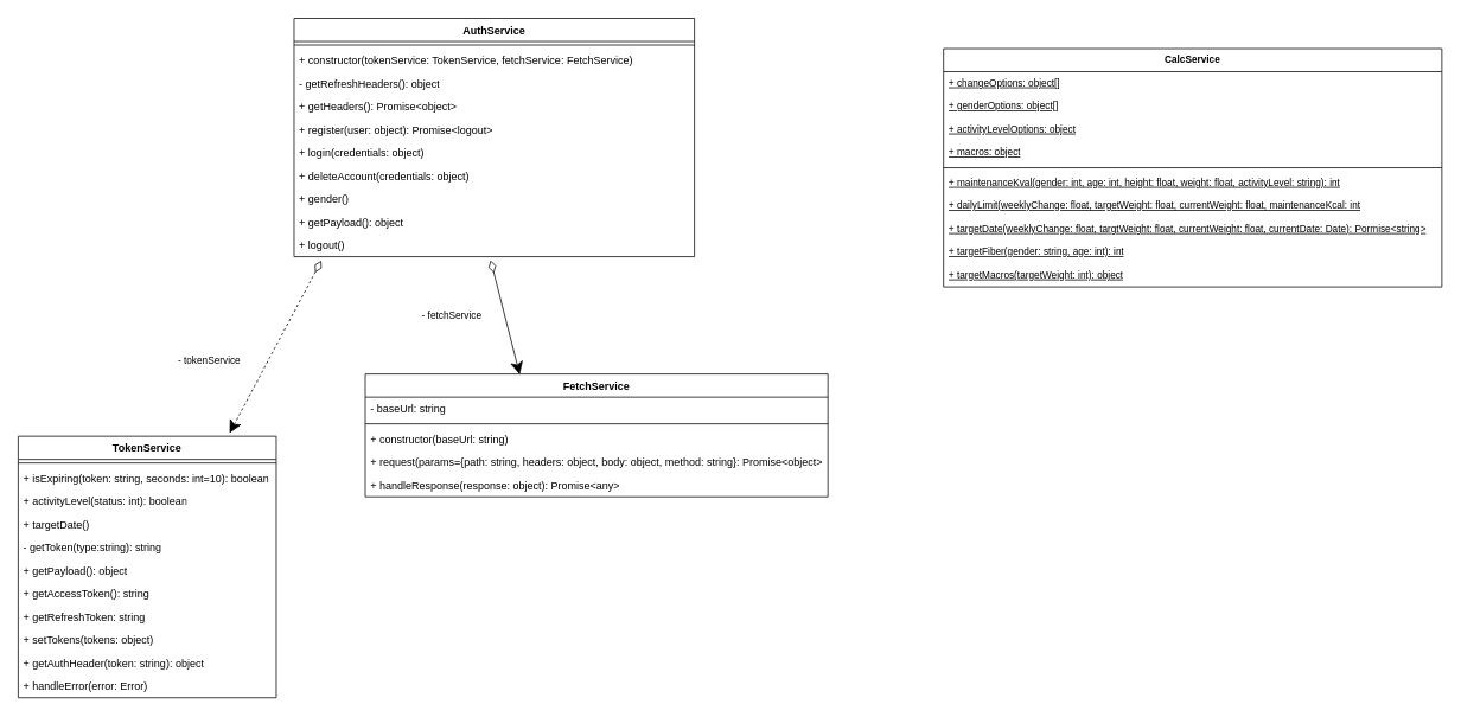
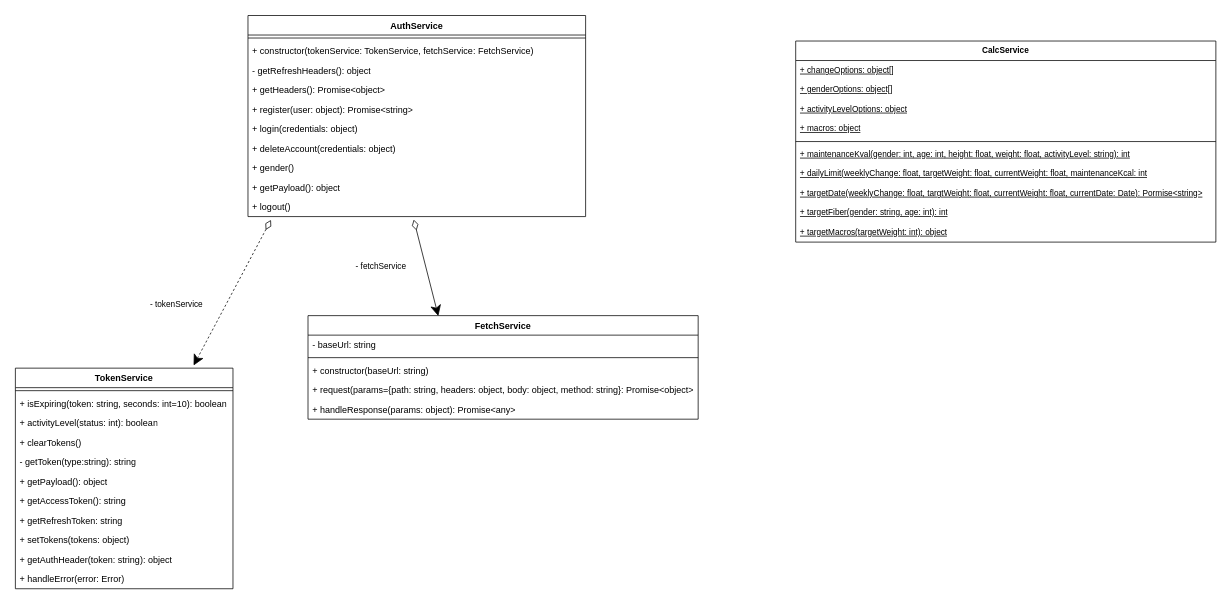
  <mxCell id="0" />
  <mxCell id="1" parent="0" />
  <mxCell id="2" value="FetchService" style="swimlane;fontStyle=1;align=center;verticalAlign=top;childLayout=stackLayout;horizontal=1;startSize=26;horizontalStack=0;resizeParent=1;resizeParentMax=0;resizeLast=0;collapsible=1;marginBottom=0;whiteSpace=wrap;html=1;" vertex="1" parent="1"><mxGeometry x="410" y="420" width="520" height="138" as="geometry" /></mxCell>
  <mxCell id="3" value="- baseUrl: string" style="text;strokeColor=none;fillColor=none;align=left;verticalAlign=top;spacingLeft=4;spacingRight=4;overflow=hidden;rotatable=0;points=[[0,0.5],[1,0.5]];portConstraint=eastwest;whiteSpace=wrap;html=1;" vertex="1" parent="2"><mxGeometry y="26" width="520" height="26" as="geometry" /></mxCell>
  <mxCell id="4" value="" style="line;strokeWidth=1;fillColor=none;align=left;verticalAlign=middle;spacingTop=-1;spacingLeft=3;spacingRight=3;rotatable=0;labelPosition=right;points=[];portConstraint=eastwest;strokeColor=inherit;" vertex="1" parent="2"><mxGeometry y="52" width="520" height="8" as="geometry" /></mxCell>
  <mxCell id="5" value="+ constructor(baseUrl: string)" style="text;strokeColor=none;fillColor=none;align=left;verticalAlign=top;spacingLeft=4;spacingRight=4;overflow=hidden;rotatable=0;points=[[0,0.5],[1,0.5]];portConstraint=eastwest;whiteSpace=wrap;html=1;" vertex="1" parent="2"><mxGeometry y="60" width="520" height="26" as="geometry" /></mxCell>
  <mxCell id="6" value="+ request(params={path: string, headers: object, body: object, method: string}: Promise&amp;lt;object&amp;gt;" style="text;strokeColor=none;fillColor=none;align=left;verticalAlign=top;spacingLeft=4;spacingRight=4;overflow=hidden;rotatable=0;points=[[0,0.5],[1,0.5]];portConstraint=eastwest;whiteSpace=wrap;html=1;" vertex="1" parent="2"><mxGeometry y="86" width="520" height="26" as="geometry" /></mxCell>
- <mxCell id="7" value="+ handleResponse(response: object): Promise&amp;lt;any&amp;gt;" style="text;strokeColor=none;fillColor=none;align=left;verticalAlign=top;spacingLeft=4;spacingRight=4;overflow=hidden;rotatable=0;points=[[0,0.5],[1,0.5]];portConstraint=eastwest;whiteSpace=wrap;html=1;" vertex="1" parent="2"><mxGeometry y="112" width="520" height="26" as="geometry" /></mxCell>
+ <mxCell id="7" value="+ handleResponse(params: object): Promise&amp;lt;any&amp;gt;" style="text;strokeColor=none;fillColor=none;align=left;verticalAlign=top;spacingLeft=4;spacingRight=4;overflow=hidden;rotatable=0;points=[[0,0.5],[1,0.5]];portConstraint=eastwest;whiteSpace=wrap;html=1;" vertex="1" parent="2"><mxGeometry y="112" width="520" height="26" as="geometry" /></mxCell>
  <mxCell id="8" value="TokenService" style="swimlane;fontStyle=1;align=center;verticalAlign=top;childLayout=stackLayout;horizontal=1;startSize=26;horizontalStack=0;resizeParent=1;resizeParentMax=0;resizeLast=0;collapsible=1;marginBottom=0;whiteSpace=wrap;html=1;" vertex="1" parent="1"><mxGeometry x="20" y="490" width="290" height="294" as="geometry" /></mxCell>
  <mxCell id="9" value="" style="line;strokeWidth=1;fillColor=none;align=left;verticalAlign=middle;spacingTop=-1;spacingLeft=3;spacingRight=3;rotatable=0;labelPosition=right;points=[];portConstraint=eastwest;strokeColor=inherit;" vertex="1" parent="8"><mxGeometry y="26" width="290" height="8" as="geometry" /></mxCell>
  <mxCell id="10" value="+ isExpiring(token: string, seconds: int=10): boolean" style="text;strokeColor=none;fillColor=none;align=left;verticalAlign=top;spacingLeft=4;spacingRight=4;overflow=hidden;rotatable=0;points=[[0,0.5],[1,0.5]];portConstraint=eastwest;whiteSpace=wrap;html=1;" vertex="1" parent="8"><mxGeometry y="34" width="290" height="26" as="geometry" /></mxCell>
  <mxCell id="11" value="+ activityLevel(status: int): boolean" style="text;strokeColor=none;fillColor=none;align=left;verticalAlign=top;spacingLeft=4;spacingRight=4;overflow=hidden;rotatable=0;points=[[0,0.5],[1,0.5]];portConstraint=eastwest;whiteSpace=wrap;html=1;" vertex="1" parent="8"><mxGeometry y="60" width="290" height="26" as="geometry" /></mxCell>
- <mxCell id="12" value="+ targetDate()" style="text;strokeColor=none;fillColor=none;align=left;verticalAlign=top;spacingLeft=4;spacingRight=4;overflow=hidden;rotatable=0;points=[[0,0.5],[1,0.5]];portConstraint=eastwest;whiteSpace=wrap;html=1;" vertex="1" parent="8"><mxGeometry y="86" width="290" height="26" as="geometry" /></mxCell>
+ <mxCell id="12" value="+ clearTokens()" style="text;strokeColor=none;fillColor=none;align=left;verticalAlign=top;spacingLeft=4;spacingRight=4;overflow=hidden;rotatable=0;points=[[0,0.5],[1,0.5]];portConstraint=eastwest;whiteSpace=wrap;html=1;" vertex="1" parent="8"><mxGeometry y="86" width="290" height="26" as="geometry" /></mxCell>
  <mxCell id="13" value="- getToken(type:string): string" style="text;strokeColor=none;fillColor=none;align=left;verticalAlign=top;spacingLeft=4;spacingRight=4;overflow=hidden;rotatable=0;points=[[0,0.5],[1,0.5]];portConstraint=eastwest;whiteSpace=wrap;html=1;" vertex="1" parent="8"><mxGeometry y="112" width="290" height="26" as="geometry" /></mxCell>
  <mxCell id="14" value="+ getPayload(): object" style="text;strokeColor=none;fillColor=none;align=left;verticalAlign=top;spacingLeft=4;spacingRight=4;overflow=hidden;rotatable=0;points=[[0,0.5],[1,0.5]];portConstraint=eastwest;whiteSpace=wrap;html=1;" vertex="1" parent="8"><mxGeometry y="138" width="290" height="26" as="geometry" /></mxCell>
  <mxCell id="15" value="+ getAccessToken(): string" style="text;strokeColor=none;fillColor=none;align=left;verticalAlign=top;spacingLeft=4;spacingRight=4;overflow=hidden;rotatable=0;points=[[0,0.5],[1,0.5]];portConstraint=eastwest;whiteSpace=wrap;html=1;" vertex="1" parent="8"><mxGeometry y="164" width="290" height="26" as="geometry" /></mxCell>
  <mxCell id="16" value="+ getRefreshToken: string" style="text;strokeColor=none;fillColor=none;align=left;verticalAlign=top;spacingLeft=4;spacingRight=4;overflow=hidden;rotatable=0;points=[[0,0.5],[1,0.5]];portConstraint=eastwest;whiteSpace=wrap;html=1;" vertex="1" parent="8"><mxGeometry y="190" width="290" height="26" as="geometry" /></mxCell>
  <mxCell id="17" value="+ setTokens(tokens: object)" style="text;strokeColor=none;fillColor=none;align=left;verticalAlign=top;spacingLeft=4;spacingRight=4;overflow=hidden;rotatable=0;points=[[0,0.5],[1,0.5]];portConstraint=eastwest;whiteSpace=wrap;html=1;" vertex="1" parent="8"><mxGeometry y="216" width="290" height="26" as="geometry" /></mxCell>
  <mxCell id="18" value="+ getAuthHeader(token: string): object" style="text;strokeColor=none;fillColor=none;align=left;verticalAlign=top;spacingLeft=4;spacingRight=4;overflow=hidden;rotatable=0;points=[[0,0.5],[1,0.5]];portConstraint=eastwest;whiteSpace=wrap;html=1;" vertex="1" parent="8"><mxGeometry y="242" width="290" height="26" as="geometry" /></mxCell>
  <mxCell id="19" value="+ handleError(error: Error)" style="text;strokeColor=none;fillColor=none;align=left;verticalAlign=top;spacingLeft=4;spacingRight=4;overflow=hidden;rotatable=0;points=[[0,0.5],[1,0.5]];portConstraint=eastwest;whiteSpace=wrap;html=1;" vertex="1" parent="8"><mxGeometry y="268" width="290" height="26" as="geometry" /></mxCell>
  <mxCell id="20" value="AuthService" style="swimlane;fontStyle=1;align=center;verticalAlign=top;childLayout=stackLayout;horizontal=1;startSize=26;horizontalStack=0;resizeParent=1;resizeParentMax=0;resizeLast=0;collapsible=1;marginBottom=0;whiteSpace=wrap;html=1;" vertex="1" parent="1"><mxGeometry x="330" y="20" width="450" height="268" as="geometry" /></mxCell>
  <mxCell id="21" value="" style="line;strokeWidth=1;fillColor=none;align=left;verticalAlign=middle;spacingTop=-1;spacingLeft=3;spacingRight=3;rotatable=0;labelPosition=right;points=[];portConstraint=eastwest;strokeColor=inherit;" vertex="1" parent="20"><mxGeometry y="26" width="450" height="8" as="geometry" /></mxCell>
  <mxCell id="22" value="+ constructor(tokenService: TokenService, fetchService: FetchService)" style="text;strokeColor=none;fillColor=none;align=left;verticalAlign=top;spacingLeft=4;spacingRight=4;overflow=hidden;rotatable=0;points=[[0,0.5],[1,0.5]];portConstraint=eastwest;whiteSpace=wrap;html=1;" vertex="1" parent="20"><mxGeometry y="34" width="450" height="26" as="geometry" /></mxCell>
  <mxCell id="23" value="- getRefreshHeaders(): object" style="text;strokeColor=none;fillColor=none;align=left;verticalAlign=top;spacingLeft=4;spacingRight=4;overflow=hidden;rotatable=0;points=[[0,0.5],[1,0.5]];portConstraint=eastwest;whiteSpace=wrap;html=1;" vertex="1" parent="20"><mxGeometry y="60" width="450" height="26" as="geometry" /></mxCell>
  <mxCell id="24" value="+ getHeaders(): Promise&amp;lt;object&amp;gt;" style="text;strokeColor=none;fillColor=none;align=left;verticalAlign=top;spacingLeft=4;spacingRight=4;overflow=hidden;rotatable=0;points=[[0,0.5],[1,0.5]];portConstraint=eastwest;whiteSpace=wrap;html=1;" vertex="1" parent="20"><mxGeometry y="86" width="450" height="26" as="geometry" /></mxCell>
- <mxCell id="25" value="+ register(user: object): Promise&amp;lt;logout&amp;gt;" style="text;strokeColor=none;fillColor=none;align=left;verticalAlign=top;spacingLeft=4;spacingRight=4;overflow=hidden;rotatable=0;points=[[0,0.5],[1,0.5]];portConstraint=eastwest;whiteSpace=wrap;html=1;" vertex="1" parent="20"><mxGeometry y="112" width="450" height="26" as="geometry" /></mxCell>
+ <mxCell id="25" value="+ register(user: object): Promise&amp;lt;string&amp;gt;" style="text;strokeColor=none;fillColor=none;align=left;verticalAlign=top;spacingLeft=4;spacingRight=4;overflow=hidden;rotatable=0;points=[[0,0.5],[1,0.5]];portConstraint=eastwest;whiteSpace=wrap;html=1;" vertex="1" parent="20"><mxGeometry y="112" width="450" height="26" as="geometry" /></mxCell>
  <mxCell id="26" value="+ login(credentials: object)" style="text;strokeColor=none;fillColor=none;align=left;verticalAlign=top;spacingLeft=4;spacingRight=4;overflow=hidden;rotatable=0;points=[[0,0.5],[1,0.5]];portConstraint=eastwest;whiteSpace=wrap;html=1;" vertex="1" parent="20"><mxGeometry y="138" width="450" height="26" as="geometry" /></mxCell>
  <mxCell id="27" value="+ deleteAccount(credentials: object)" style="text;strokeColor=none;fillColor=none;align=left;verticalAlign=top;spacingLeft=4;spacingRight=4;overflow=hidden;rotatable=0;points=[[0,0.5],[1,0.5]];portConstraint=eastwest;whiteSpace=wrap;html=1;" vertex="1" parent="20"><mxGeometry y="164" width="450" height="26" as="geometry" /></mxCell>
  <mxCell id="28" value="+ gender()" style="text;strokeColor=none;fillColor=none;align=left;verticalAlign=top;spacingLeft=4;spacingRight=4;overflow=hidden;rotatable=0;points=[[0,0.5],[1,0.5]];portConstraint=eastwest;whiteSpace=wrap;html=1;" vertex="1" parent="20"><mxGeometry y="190" width="450" height="26" as="geometry" /></mxCell>
  <mxCell id="29" value="+ getPayload(): object" style="text;strokeColor=none;fillColor=none;align=left;verticalAlign=top;spacingLeft=4;spacingRight=4;overflow=hidden;rotatable=0;points=[[0,0.5],[1,0.5]];portConstraint=eastwest;whiteSpace=wrap;html=1;" vertex="1" parent="20"><mxGeometry y="216" width="450" height="26" as="geometry" /></mxCell>
  <mxCell id="30" value="+ logout()" style="text;strokeColor=none;fillColor=none;align=left;verticalAlign=top;spacingLeft=4;spacingRight=4;overflow=hidden;rotatable=0;points=[[0,0.5],[1,0.5]];portConstraint=eastwest;whiteSpace=wrap;html=1;" vertex="1" parent="20"><mxGeometry y="242" width="450" height="26" as="geometry" /></mxCell>
  <mxCell id="31" style="rounded=0;orthogonalLoop=1;jettySize=auto;html=1;exitX=0.068;exitY=1.173;exitDx=0;exitDy=0;entryX=0.819;entryY=-0.012;entryDx=0;entryDy=0;entryPerimeter=0;startArrow=diamondThin;startFill=0;endSize=12;startSize=12;exitPerimeter=0;dashed=1;" edge="1" parent="1" source="30" target="8"><mxGeometry relative="1" as="geometry" /></mxCell>
  <mxCell id="32" style="edgeStyle=none;shape=connector;rounded=0;orthogonalLoop=1;jettySize=auto;html=1;exitX=0.491;exitY=1.154;exitDx=0;exitDy=0;entryX=0.334;entryY=0.004;entryDx=0;entryDy=0;entryPerimeter=0;strokeColor=default;align=center;verticalAlign=middle;fontFamily=Helvetica;fontSize=11;fontColor=default;labelBackgroundColor=default;startArrow=diamondThin;startFill=0;startSize=12;endArrow=classic;endSize=12;exitPerimeter=0;" edge="1" parent="1" source="30" target="2"><mxGeometry relative="1" as="geometry" /></mxCell>
  <mxCell id="33" value="- tokenService" style="text;html=1;align=center;verticalAlign=middle;whiteSpace=wrap;rounded=0;fontFamily=Helvetica;fontSize=11;fontColor=default;labelBackgroundColor=default;" vertex="1" parent="1"><mxGeometry x="180" y="390" width="110" height="30" as="geometry" /></mxCell>
  <mxCell id="34" value="- fetchService" style="text;html=1;align=center;verticalAlign=middle;whiteSpace=wrap;rounded=0;fontFamily=Helvetica;fontSize=11;fontColor=default;labelBackgroundColor=default;" vertex="1" parent="1"><mxGeometry x="455" y="340" width="105" height="30" as="geometry" /></mxCell>
  <mxCell id="35" value="CalcService" style="swimlane;fontStyle=1;align=center;verticalAlign=top;childLayout=stackLayout;horizontal=1;startSize=26;horizontalStack=0;resizeParent=1;resizeParentMax=0;resizeLast=0;collapsible=1;marginBottom=0;whiteSpace=wrap;html=1;fontFamily=Helvetica;fontSize=11;fontColor=default;labelBackgroundColor=default;" vertex="1" parent="1"><mxGeometry x="1060" y="54" width="560" height="268" as="geometry" /></mxCell>
  <mxCell id="36" value="+ changeOptions: object[]" style="text;strokeColor=none;fillColor=none;align=left;verticalAlign=top;spacingLeft=4;spacingRight=4;overflow=hidden;rotatable=0;points=[[0,0.5],[1,0.5]];portConstraint=eastwest;whiteSpace=wrap;html=1;fontFamily=Helvetica;fontSize=11;fontColor=default;labelBackgroundColor=default;fontStyle=4" vertex="1" parent="35"><mxGeometry y="26" width="560" height="26" as="geometry" /></mxCell>
  <mxCell id="37" value="+ genderOptions: object[]" style="text;strokeColor=none;fillColor=none;align=left;verticalAlign=top;spacingLeft=4;spacingRight=4;overflow=hidden;rotatable=0;points=[[0,0.5],[1,0.5]];portConstraint=eastwest;whiteSpace=wrap;html=1;fontFamily=Helvetica;fontSize=11;fontColor=default;labelBackgroundColor=default;fontStyle=4" vertex="1" parent="35"><mxGeometry y="52" width="560" height="26" as="geometry" /></mxCell>
  <mxCell id="38" value="+ activityLevelOptions: object" style="text;strokeColor=none;fillColor=none;align=left;verticalAlign=top;spacingLeft=4;spacingRight=4;overflow=hidden;rotatable=0;points=[[0,0.5],[1,0.5]];portConstraint=eastwest;whiteSpace=wrap;html=1;fontFamily=Helvetica;fontSize=11;fontColor=default;labelBackgroundColor=default;fontStyle=4" vertex="1" parent="35"><mxGeometry y="78" width="560" height="26" as="geometry" /></mxCell>
  <mxCell id="39" value="+ macros: object" style="text;strokeColor=none;fillColor=none;align=left;verticalAlign=top;spacingLeft=4;spacingRight=4;overflow=hidden;rotatable=0;points=[[0,0.5],[1,0.5]];portConstraint=eastwest;whiteSpace=wrap;html=1;fontFamily=Helvetica;fontSize=11;fontColor=default;labelBackgroundColor=default;fontStyle=4" vertex="1" parent="35"><mxGeometry y="104" width="560" height="26" as="geometry" /></mxCell>
  <mxCell id="40" value="" style="line;strokeWidth=1;fillColor=none;align=left;verticalAlign=middle;spacingTop=-1;spacingLeft=3;spacingRight=3;rotatable=0;labelPosition=right;points=[];portConstraint=eastwest;strokeColor=inherit;fontFamily=Helvetica;fontSize=11;fontColor=default;labelBackgroundColor=default;" vertex="1" parent="35"><mxGeometry y="130" width="560" height="8" as="geometry" /></mxCell>
  <mxCell id="41" value="+ maintenanceKval(gender: int, age: int, height: float, weight: float, activityLevel: string): int" style="text;strokeColor=none;fillColor=none;align=left;verticalAlign=top;spacingLeft=4;spacingRight=4;overflow=hidden;rotatable=0;points=[[0,0.5],[1,0.5]];portConstraint=eastwest;whiteSpace=wrap;html=1;fontFamily=Helvetica;fontSize=11;fontColor=default;labelBackgroundColor=default;fontStyle=4" vertex="1" parent="35"><mxGeometry y="138" width="560" height="26" as="geometry" /></mxCell>
  <mxCell id="42" value="+ dailyLimit(weeklyChange: float, targetWeight: float, currentWeight: float, maintenanceKcal: int" style="text;strokeColor=none;fillColor=none;align=left;verticalAlign=top;spacingLeft=4;spacingRight=4;overflow=hidden;rotatable=0;points=[[0,0.5],[1,0.5]];portConstraint=eastwest;whiteSpace=wrap;html=1;fontFamily=Helvetica;fontSize=11;fontColor=default;labelBackgroundColor=default;fontStyle=4" vertex="1" parent="35"><mxGeometry y="164" width="560" height="26" as="geometry" /></mxCell>
  <mxCell id="43" value="+ targetDate(weeklyChange: float, targtWeight: float, currentWeight: float, currentDate: Date): Pormise&amp;lt;string&amp;gt;" style="text;strokeColor=none;fillColor=none;align=left;verticalAlign=top;spacingLeft=4;spacingRight=4;overflow=hidden;rotatable=0;points=[[0,0.5],[1,0.5]];portConstraint=eastwest;whiteSpace=wrap;html=1;fontFamily=Helvetica;fontSize=11;fontColor=default;labelBackgroundColor=default;fontStyle=4" vertex="1" parent="35"><mxGeometry y="190" width="560" height="26" as="geometry" /></mxCell>
  <mxCell id="44" value="+ targetFiber(gender: string, age: int): int" style="text;strokeColor=none;fillColor=none;align=left;verticalAlign=top;spacingLeft=4;spacingRight=4;overflow=hidden;rotatable=0;points=[[0,0.5],[1,0.5]];portConstraint=eastwest;whiteSpace=wrap;html=1;fontFamily=Helvetica;fontSize=11;fontColor=default;labelBackgroundColor=default;fontStyle=4" vertex="1" parent="35"><mxGeometry y="216" width="560" height="26" as="geometry" /></mxCell>
  <mxCell id="45" value="+ targetMacros(targetWeight: int): object" style="text;strokeColor=none;fillColor=none;align=left;verticalAlign=top;spacingLeft=4;spacingRight=4;overflow=hidden;rotatable=0;points=[[0,0.5],[1,0.5]];portConstraint=eastwest;whiteSpace=wrap;html=1;fontFamily=Helvetica;fontSize=11;fontColor=default;labelBackgroundColor=default;fontStyle=4" vertex="1" parent="35"><mxGeometry y="242" width="560" height="26" as="geometry" /></mxCell>
